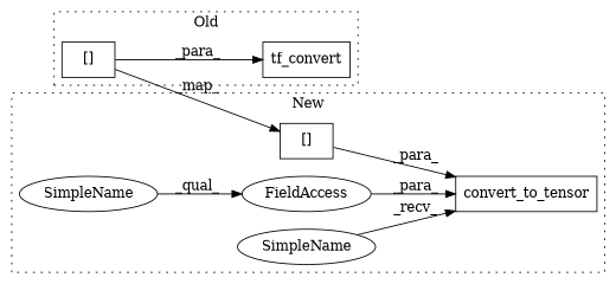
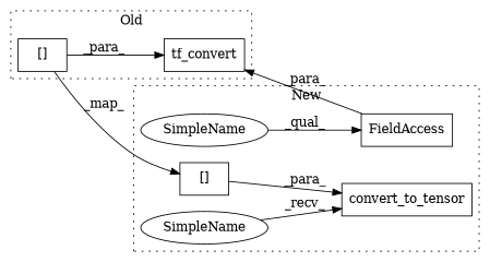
  digraph {
    rankdir=LR
    node [a=32 l="23,2" s=9518 shape=box]
    n1 [l="8,1" label=tf_convert s="9786,9852"]
    n2 [a=2 label="[]" s="9794,9850"]
    n3 [l="18,1" label=convert_to_tensor s="9441,9536"]
    n4 [a=2 label="[]" s="9459,9515"]
-   n5 [a=22 l=18 label=FieldAccess shape=ellipse]
+   n5 [a=22 l=18 label=FieldAccess]
    n6 [a=42 l=10 label=SimpleName shape=ellipse]
    n7 [a=42 l=10 label=SimpleName s=9430 shape=ellipse]
    subgraph cluster_1 {
      label=Old
      style=dotted
      n1
      n2
    }
    subgraph cluster_2 {
      label=New
      style=dotted
      n3
      n4
      n5
      n6
      n7
    }
    n2 -> n1 [label=_para_]
    n2 -> n4 [label=_map_]
    n4 -> n3 [label=_para_]
-   n5 -> n3 [label=_para_]
+   n5 -> n1 [label=_para_]
    n6 -> n5 [label=_qual_]
    n7 -> n3 [label=_recv_]
  }
